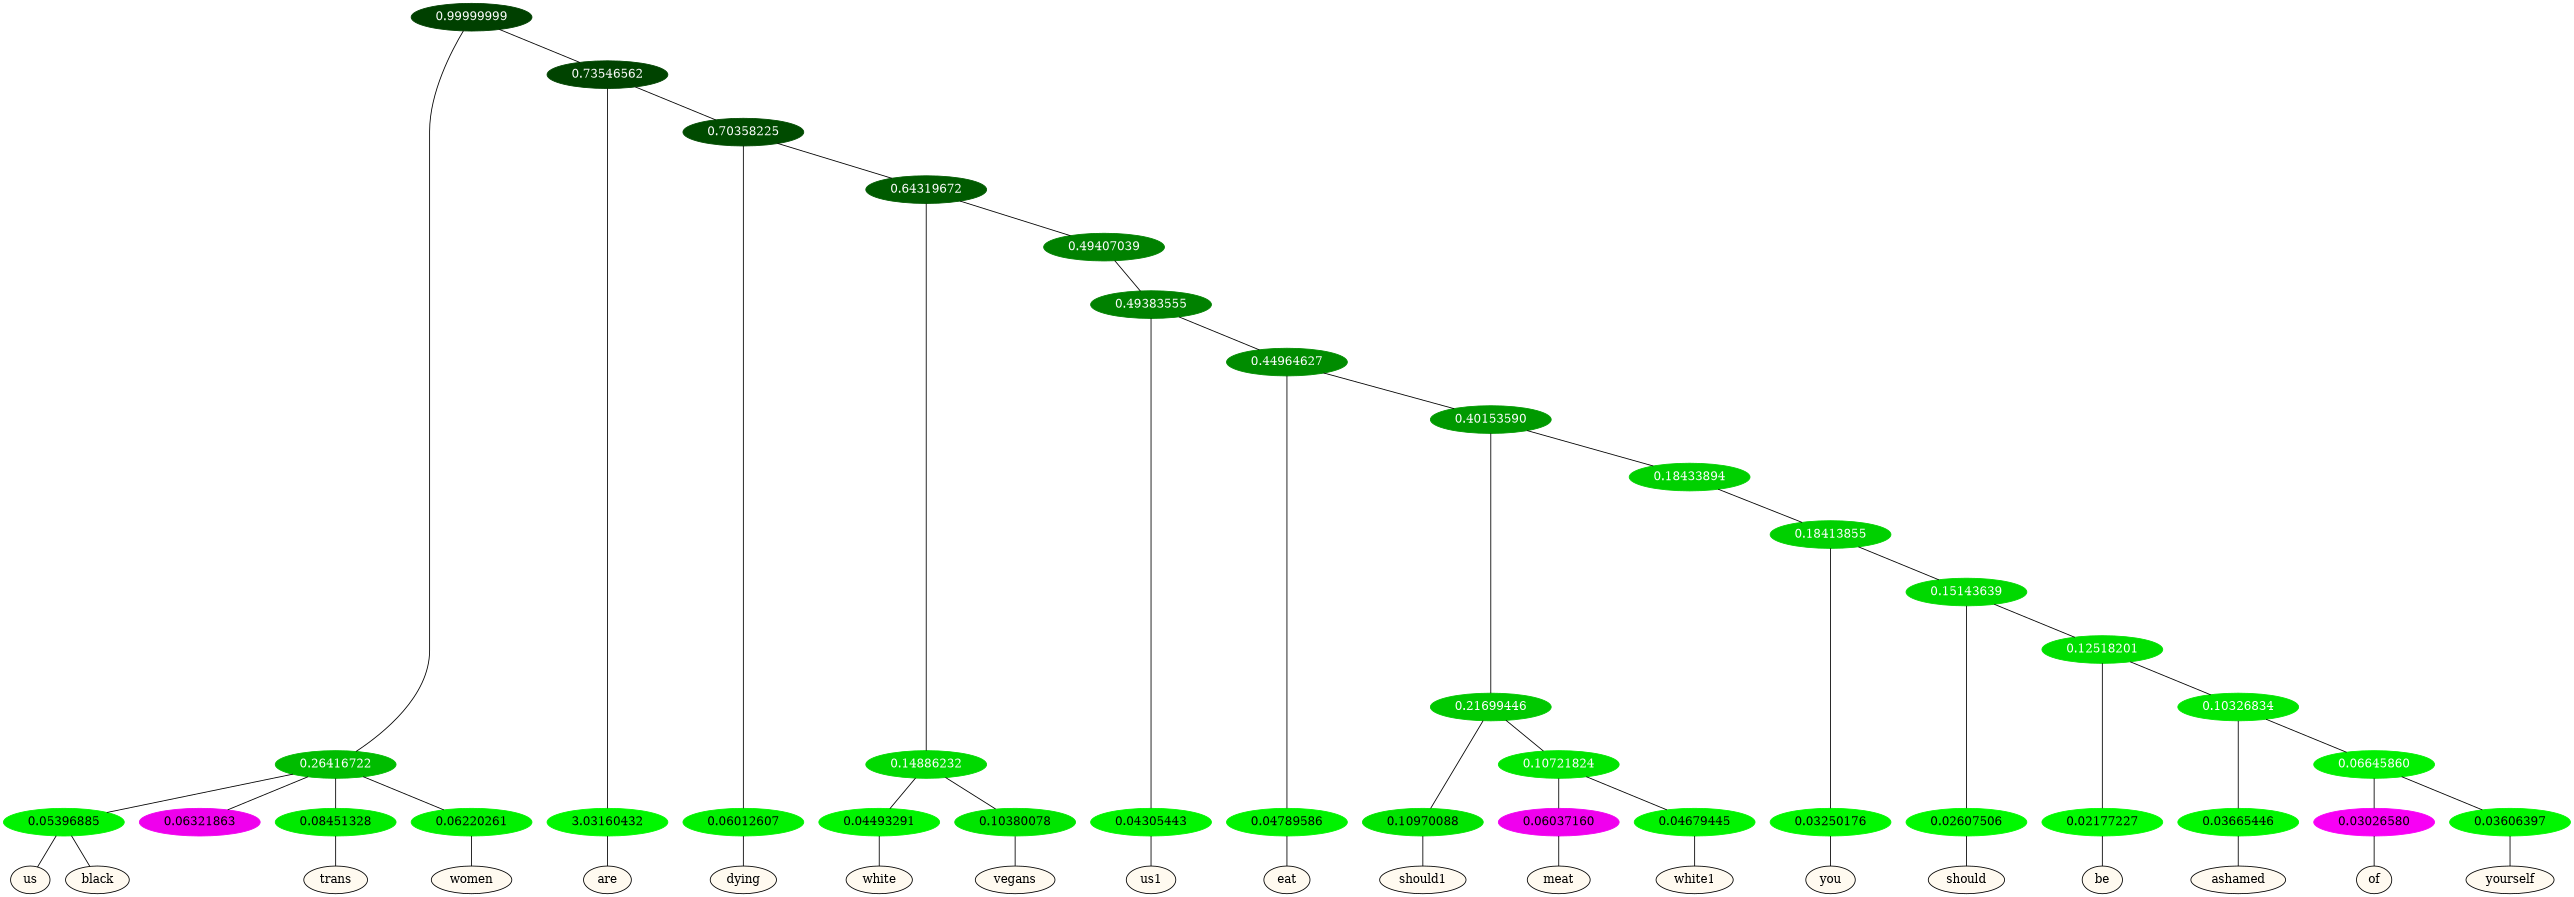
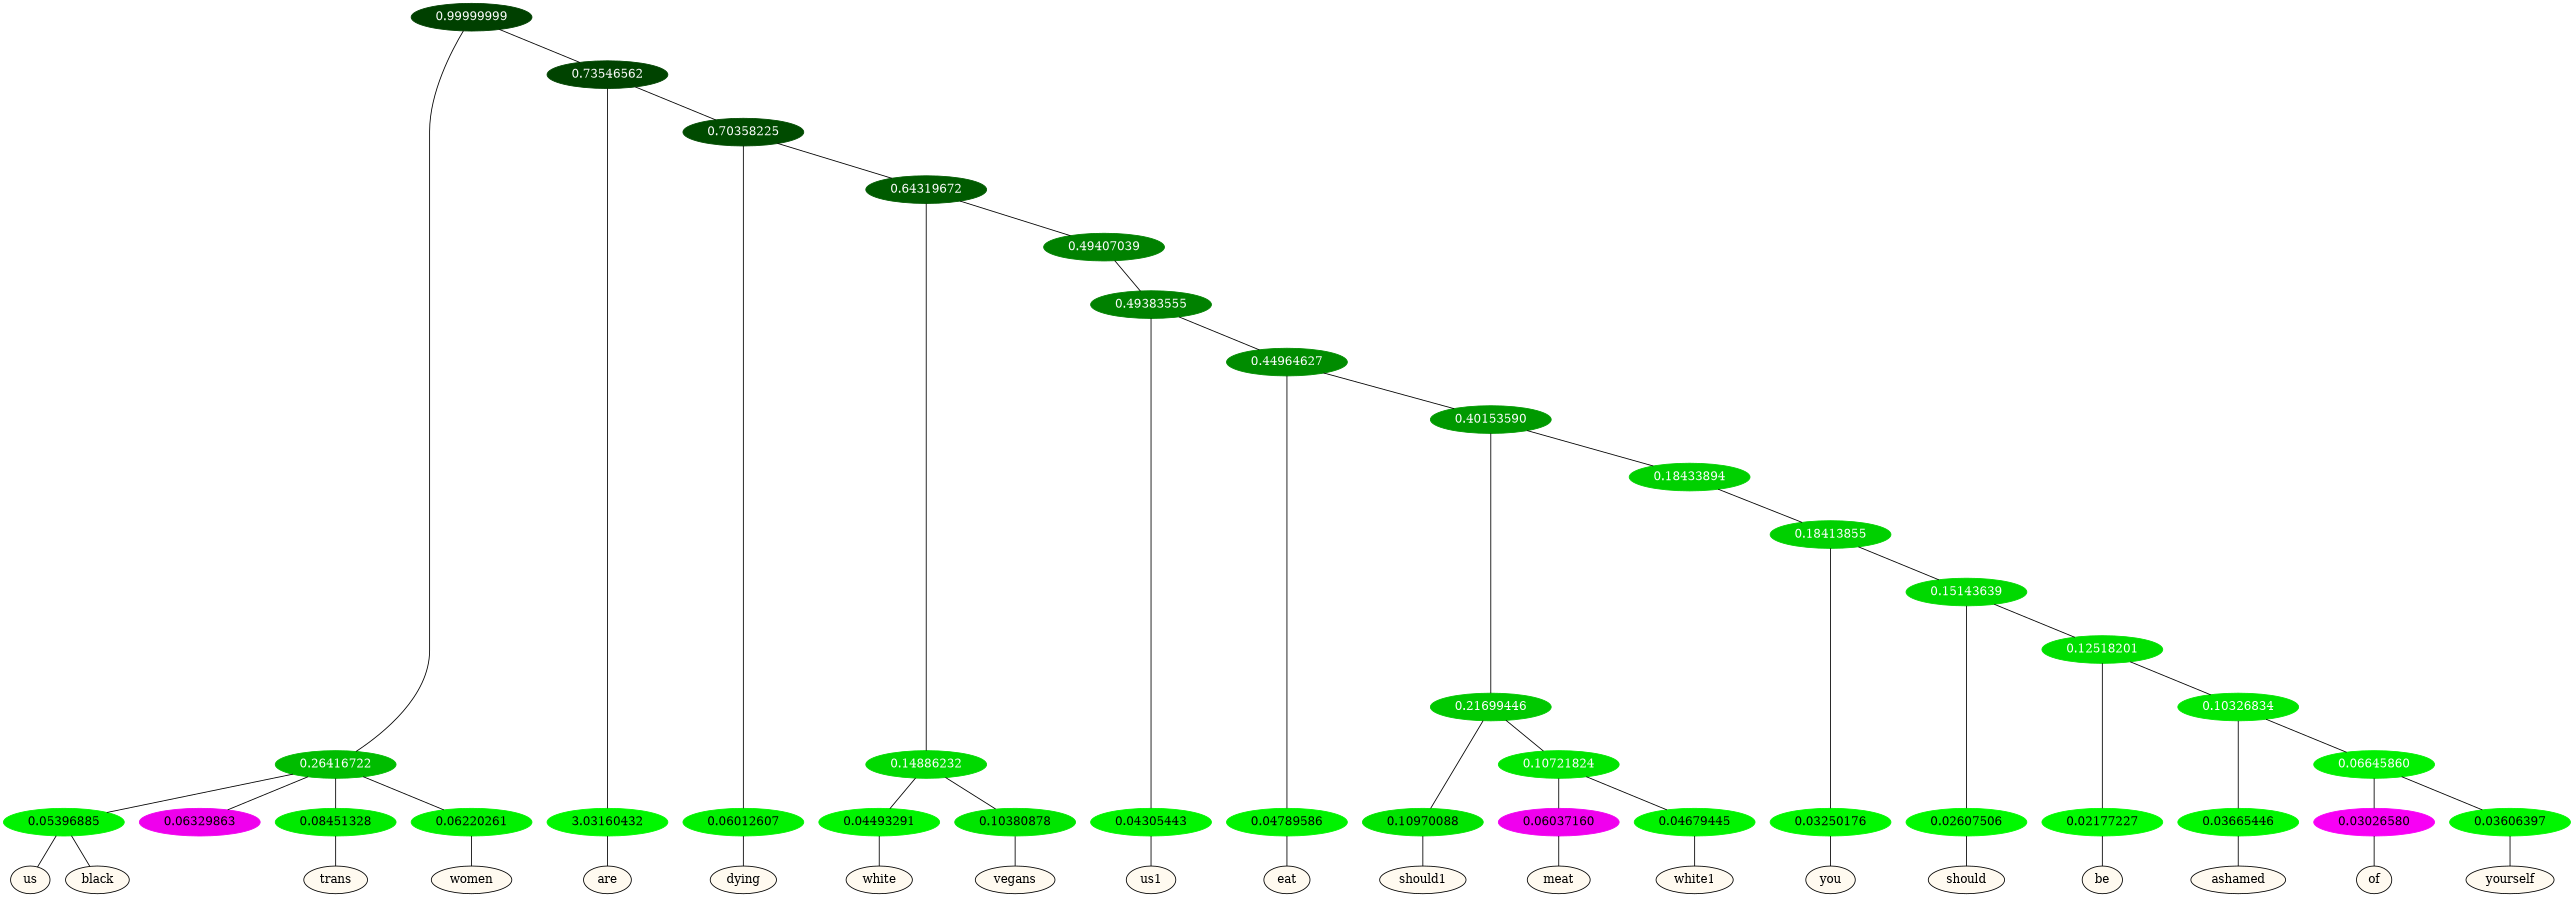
  graph {
    node [color=black format=png nodesep=0.001 ordering=out overlap_scaling=0.01 ranksep=0.001 style=filled]
    n1 [fillcolor=floralwhite height=0.15 label=us style="filled,solid" width=0.15]
    n2 [fillcolor=floralwhite height=0.15 label=black style="filled,solid" width=0.15]
    n3 [fillcolor=floralwhite height=0.15 label=trans style="filled,solid" width=0.15]
    n4 [fillcolor=floralwhite height=0.15 label=women style="filled,solid" width=0.15]
    n5 [fillcolor=floralwhite height=0.15 label=are style="filled,solid" width=0.15]
    n6 [fillcolor=floralwhite height=0.15 label=dying style="filled,solid" width=0.15]
    n7 [fillcolor=floralwhite height=0.15 label=white style="filled,solid" width=0.15]
    n8 [fillcolor=floralwhite height=0.15 label=vegans style="filled,solid" width=0.15]
    n9 [fillcolor=floralwhite height=0.15 label=us1 style="filled,solid" width=0.15]
    n10 [fillcolor=floralwhite height=0.15 label=eat style="filled,solid" width=0.15]
    n11 [fillcolor=floralwhite height=0.15 label=meat style="filled,solid" width=0.15]
    n12 [fillcolor=floralwhite height=0.15 label=white1 style="filled,solid" width=0.15]
    n13 [fillcolor=floralwhite height=0.15 label=should1 style="filled,solid" width=0.15]
    n14 [fillcolor=floralwhite height=0.15 label=you style="filled,solid" width=0.15]
    n15 [fillcolor=floralwhite height=0.15 label=should style="filled,solid" width=0.15]
    n16 [fillcolor=floralwhite height=0.15 label=be style="filled,solid" width=0.15]
    n17 [fillcolor=floralwhite height=0.15 label=ashamed style="filled,solid" width=0.15]
    n18 [fillcolor=floralwhite height=0.15 label=of style="filled,solid" width=0.15]
    n19 [fillcolor=floralwhite height=0.15 label=yourself style="filled,solid" width=0.15]
    n20 [color="0.334 1.000 0.946" fontcolor=black height=0.15 label=0.05396885 width=0.15]
-   n21 [color="0.835 1.000 0.937" fontcolor=black height=0.15 label=0.06321863 width=0.15]
+   n21 [color="0.835 1.000 0.937" fontcolor=black height=0.15 label=0.06329863 width=0.15]
    n22 [color="0.334 1.000 0.915" fontcolor=black height=0.15 label=0.08451328 width=0.15]
    n23 [color="0.334 1.000 0.938" fontcolor=black height=0.15 label=0.06220261 width=0.15]
    n24 [color="0.334 1.000 0.968" fontcolor=black height=0.15 label=3.03160432 width=0.15]
    n25 [color="0.334 1.000 0.940" fontcolor=black height=0.15 label=0.06012607 width=0.15]
    n26 [color="0.334 1.000 0.955" fontcolor=black height=0.15 label=0.04493291 width=0.15]
-   n27 [color="0.334 1.000 0.896" fontcolor=black height=0.15 label=0.10380078 width=0.15]
+   n27 [color="0.334 1.000 0.896" fontcolor=black height=0.15 label=0.10380878 width=0.15]
    n28 [color="0.334 1.000 0.956" fontcolor=black height=0.15 label=0.04305443 width=0.15]
    n29 [color="0.334 1.000 0.952" fontcolor=black height=0.15 label=0.04789586 width=0.15]
    n30 [color="0.835 1.000 0.940" fontcolor=black height=0.15 label=0.06037160 width=0.15]
    n31 [color="0.334 1.000 0.953" fontcolor=black height=0.15 label=0.04679445 width=0.15]
    n32 [color="0.334 1.000 0.890" fontcolor=black height=0.15 label=0.10970088 width=0.15]
    n33 [color="0.334 1.000 0.967" fontcolor=black height=0.15 label=0.03250176 width=0.15]
    n34 [color="0.334 1.000 0.974" fontcolor=black height=0.15 label=0.02607506 width=0.15]
    n35 [color="0.334 1.000 0.978" fontcolor=black height=0.15 label=0.02177227 width=0.15]
    n36 [color="0.334 1.000 0.963" fontcolor=black height=0.15 label=0.03665446 width=0.15]
    n37 [color="0.835 1.000 0.970" fontcolor=black height=0.15 label=0.03026580 width=0.15]
    n38 [color="0.334 1.000 0.964" fontcolor=black height=0.15 label=0.03606397 width=0.15]
    n39 [color="0.334 1.000 0.250" fontcolor=grey99 height=0.15 label=0.99999999 width=0.15]
    n40 [color="0.334 1.000 0.736" fontcolor=grey99 height=0.15 label=0.26416722 width=0.15]
    n41 [color="0.334 1.000 0.265" fontcolor=grey99 height=0.15 label=0.73546562 width=0.15]
    n42 [color="0.334 1.000 0.296" fontcolor=grey99 height=0.15 label=0.70358225 width=0.15]
    n43 [color="0.334 1.000 0.357" fontcolor=grey99 height=0.15 label=0.64319672 width=0.15]
    n44 [color="0.334 1.000 0.851" fontcolor=grey99 height=0.15 label=0.14886232 width=0.15]
    n45 [color="0.334 1.000 0.506" fontcolor=grey99 height=0.15 label=0.49407039 width=0.15]
    n46 [color="0.334 1.000 0.506" fontcolor=grey99 height=0.15 label=0.49383555 width=0.15]
    n47 [color="0.334 1.000 0.550" fontcolor=grey99 height=0.15 label=0.44964627 width=0.15]
    n48 [color="0.334 1.000 0.598" fontcolor=grey99 height=0.15 label=0.40153590 width=0.15]
    n49 [color="0.334 1.000 0.783" fontcolor=grey99 height=0.15 label=0.21699446 width=0.15]
    n50 [color="0.334 1.000 0.816" fontcolor=grey99 height=0.15 label=0.18433894 width=0.15]
    n51 [color="0.334 1.000 0.893" fontcolor=grey99 height=0.15 label=0.10721824 width=0.15]
    n52 [color="0.334 1.000 0.816" fontcolor=grey99 height=0.15 label=0.18413855 width=0.15]
    n53 [color="0.334 1.000 0.849" fontcolor=grey99 height=0.15 label=0.15143639 width=0.15]
    n54 [color="0.334 1.000 0.875" fontcolor=grey99 height=0.15 label=0.12518201 width=0.15]
    n55 [color="0.334 1.000 0.897" fontcolor=grey99 height=0.15 label=0.10326834 width=0.15]
    n56 [color="0.334 1.000 0.934" fontcolor=grey99 height=0.15 label=0.06645860 width=0.15]
    subgraph sub_1 {
      rank=same
      n1
      n2
      n3
      n4
      n5
      n6
      n7
      n8
      n9
      n10
      n11
      n12
      n13
      n14
      n15
      n16
      n17
      n18
      n19
    }
    subgraph sub_2 {
      rank=same
      n20
      n21
      n22
      n23
      n24
      n25
      n26
      n27
      n28
      n29
      n30
      n31
      n32
      n33
      n34
      n35
      n36
      n37
      n38
    }
    n20 -- n1
    n20 -- n2
    n22 -- n3
    n23 -- n4
    n24 -- n5
    n25 -- n6
    n26 -- n7
    n27 -- n8
    n28 -- n9
    n29 -- n10
    n30 -- n11
    n31 -- n12
    n32 -- n13
    n33 -- n14
    n34 -- n15
    n35 -- n16
    n36 -- n17
    n37 -- n18
    n38 -- n19
    n39 -- n40
    n39 -- n41
    n40 -- n20
    n40 -- n21
    n40 -- n22
    n40 -- n23
    n41 -- n24
    n41 -- n42
    n42 -- n25
    n42 -- n43
    n43 -- n44
    n43 -- n45
    n44 -- n26
    n44 -- n27
    n45 -- n46
    n46 -- n28
    n46 -- n47
    n47 -- n29
    n47 -- n48
    n48 -- n49
    n48 -- n50
    n49 -- n32
    n49 -- n51
    n50 -- n52
    n51 -- n30
    n51 -- n31
    n52 -- n33
    n52 -- n53
    n53 -- n34
    n53 -- n54
    n54 -- n35
    n54 -- n55
    n55 -- n36
    n55 -- n56
    n56 -- n37
    n56 -- n38
  }
